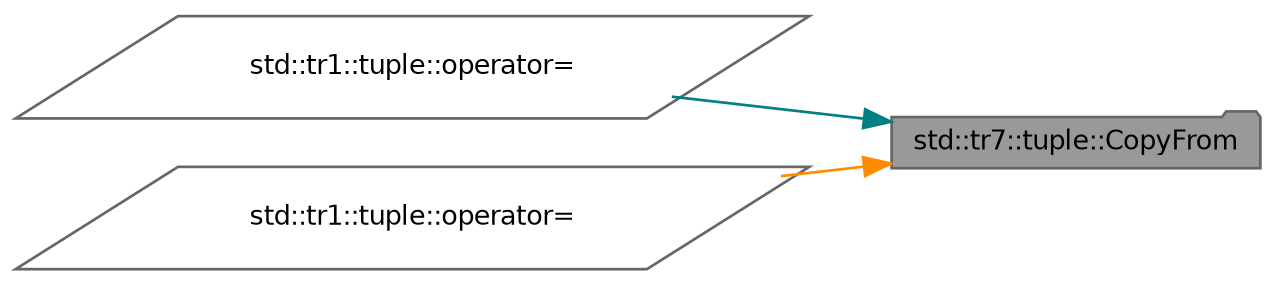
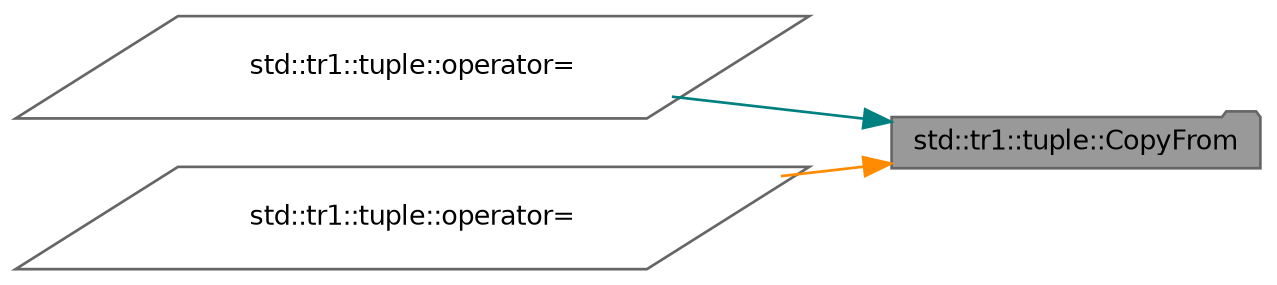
  digraph {
    rankdir=RL
    node [color=grey40 fillcolor=white fontname=Helvetica fontsize=10 shape=parallelogram style=filled]
    edge [dir=back fontname=Helvetica fontsize=10 labelfontname=Helvetica labelfontsize=10 style=solid]
-   n1 [color=gray40 fillcolor=grey60 fontcolor=black height=0.2 label="std::tr7::tuple::CopyFrom" shape=folder width=0.4]
+   n1 [color=gray40 fillcolor=grey60 fontcolor=black height=0.2 label="std::tr1::tuple::CopyFrom" shape=folder width=0.4]
    n2 [height=0.2 label="std::tr1::tuple::operator=" width=0.4]
    n3 [height=0.2 label="std::tr1::tuple::operator=" width=0.4]
    n1 -> n2 [color=teal]
    n1 -> n3 [color=darkorange]
  }
